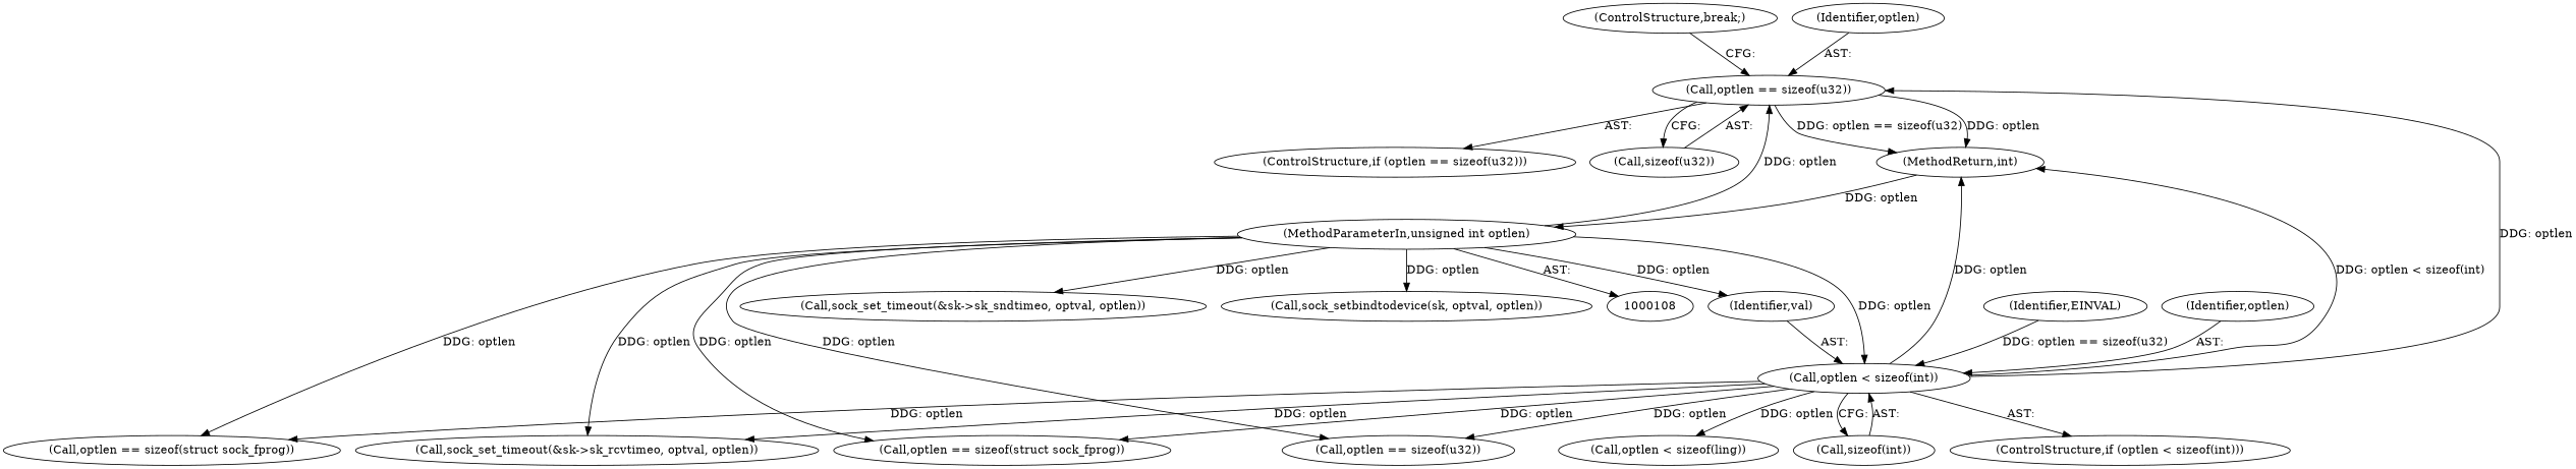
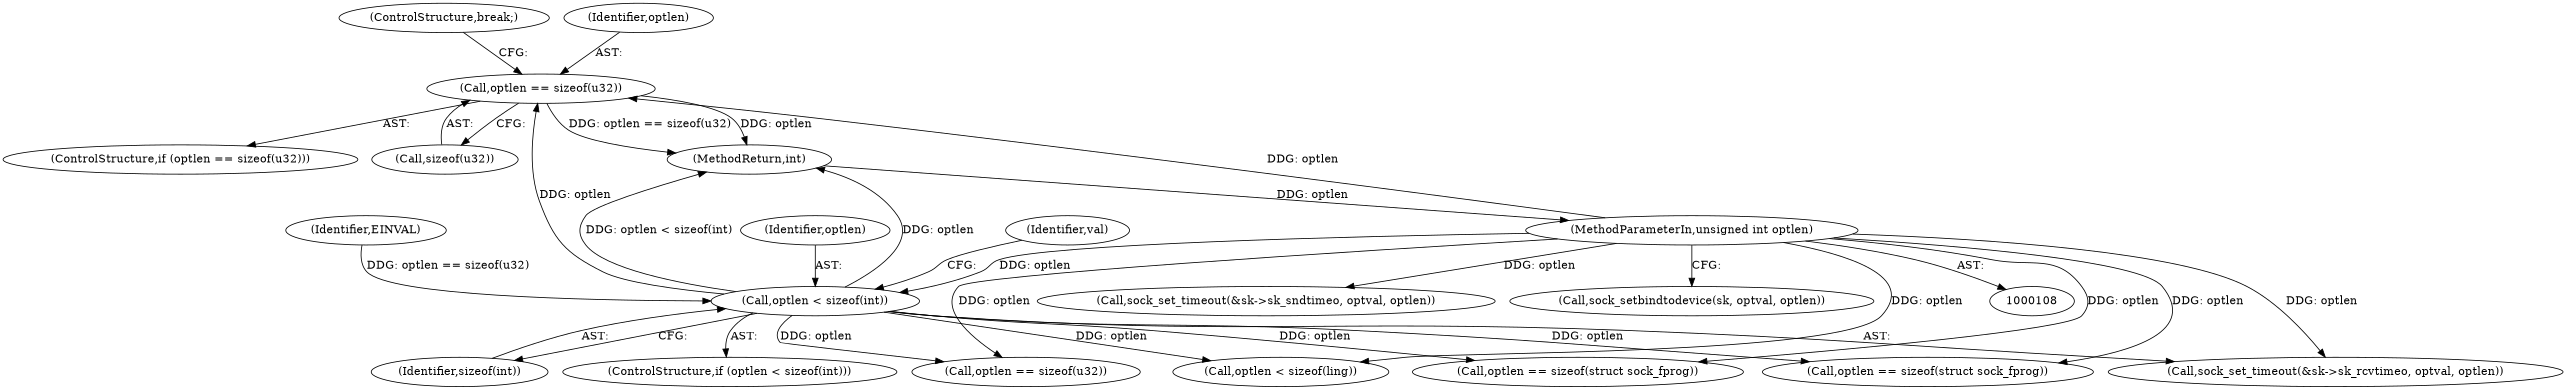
  digraph {
    n1 [label="(Call,optlen == sizeof(u32))"]
    n2 [label="(ControlStructure,if (optlen == sizeof(u32)))"]
    n3 [label="(Call,sizeof(u32))"]
    n4 [label="(MethodReturn,int)"]
    n5 [label="(MethodParameterIn,unsigned int optlen)"]
    n6 [label="(Call,optlen < sizeof(int))"]
    n7 [label="(Call,optlen == sizeof(u32))"]
    n8 [label="(ControlStructure,if (optlen < sizeof(int)))"]
    n9 [label="(Call,sock_set_timeout(&sk->sk_rcvtimeo, optval, optlen))"]
    n10 [label="(Call,optlen == sizeof(struct sock_fprog))"]
    n11 [label="(Call,optlen < sizeof(ling))"]
    n12 [label="(Call,optlen == sizeof(struct sock_fprog))"]
-   n13 [label="(Call,sizeof(int))"]
+   n13 [label="(Identifier,sizeof(int))"]
    n14 [label="(Call,sock_set_timeout(&sk->sk_sndtimeo, optval, optlen))"]
    n15 [label="(Call,sock_setbindtodevice(sk, optval, optlen))"]
    n16 [label=1000108]
    n17 [label="(Identifier,optlen)"]
    n18 [label="(ControlStructure,break;)"]
    n19 [label="(Identifier,optlen)"]
    n20 [label="(Identifier,val)"]
    n21 [label="(Identifier,EINVAL)"]
    n1 -> n2 [label="AST: "]
    n1 -> n3 [label="CFG: "]
    n1 -> n4 [label="DDG: optlen == sizeof(u32)"]
    n1 -> n4 [label="DDG: optlen"]
    n3 -> n1 [label="AST: "]
    n4 -> n5 [label="DDG: optlen"]
    n5 -> n1 [label="DDG: optlen"]
    n5 -> n6 [label="DDG: optlen"]
    n5 -> n7 [label="DDG: optlen"]
    n5 -> n9 [label="DDG: optlen"]
    n5 -> n10 [label="DDG: optlen"]
-   n5 -> n20 [label="DDG: optlen"]
+   n5 -> n11 [label="DDG: optlen"]
    n5 -> n12 [label="DDG: optlen"]
    n5 -> n14 [label="DDG: optlen"]
-   n5 -> n15 [label="DDG: optlen"]
+   n5 -> n15 [label="CFG: "]
    n5 -> n16 [label="AST: "]
    n6 -> n1 [label="DDG: optlen"]
    n6 -> n4 [label="DDG: optlen"]
    n6 -> n4 [label="DDG: optlen < sizeof(int)"]
    n6 -> n7 [label="DDG: optlen"]
    n6 -> n8 [label="AST: "]
-   n6 -> n9 [label="DDG: optlen"]
+   n6 -> n9 [label="AST: "]
    n6 -> n10 [label="DDG: optlen"]
    n6 -> n11 [label="DDG: optlen"]
    n6 -> n12 [label="DDG: optlen"]
    n6 -> n13 [label="CFG: "]
    n13 -> n6 [label="AST: "]
    n17 -> n6 [label="AST: "]
    n18 -> n1 [label="CFG: "]
    n19 -> n1 [label="AST: "]
-   n20 -> n6 [label="AST: "]
+   n20 -> n6 [label="CFG: "]
    n21 -> n6 [label="DDG: optlen == sizeof(u32)"]
  }
